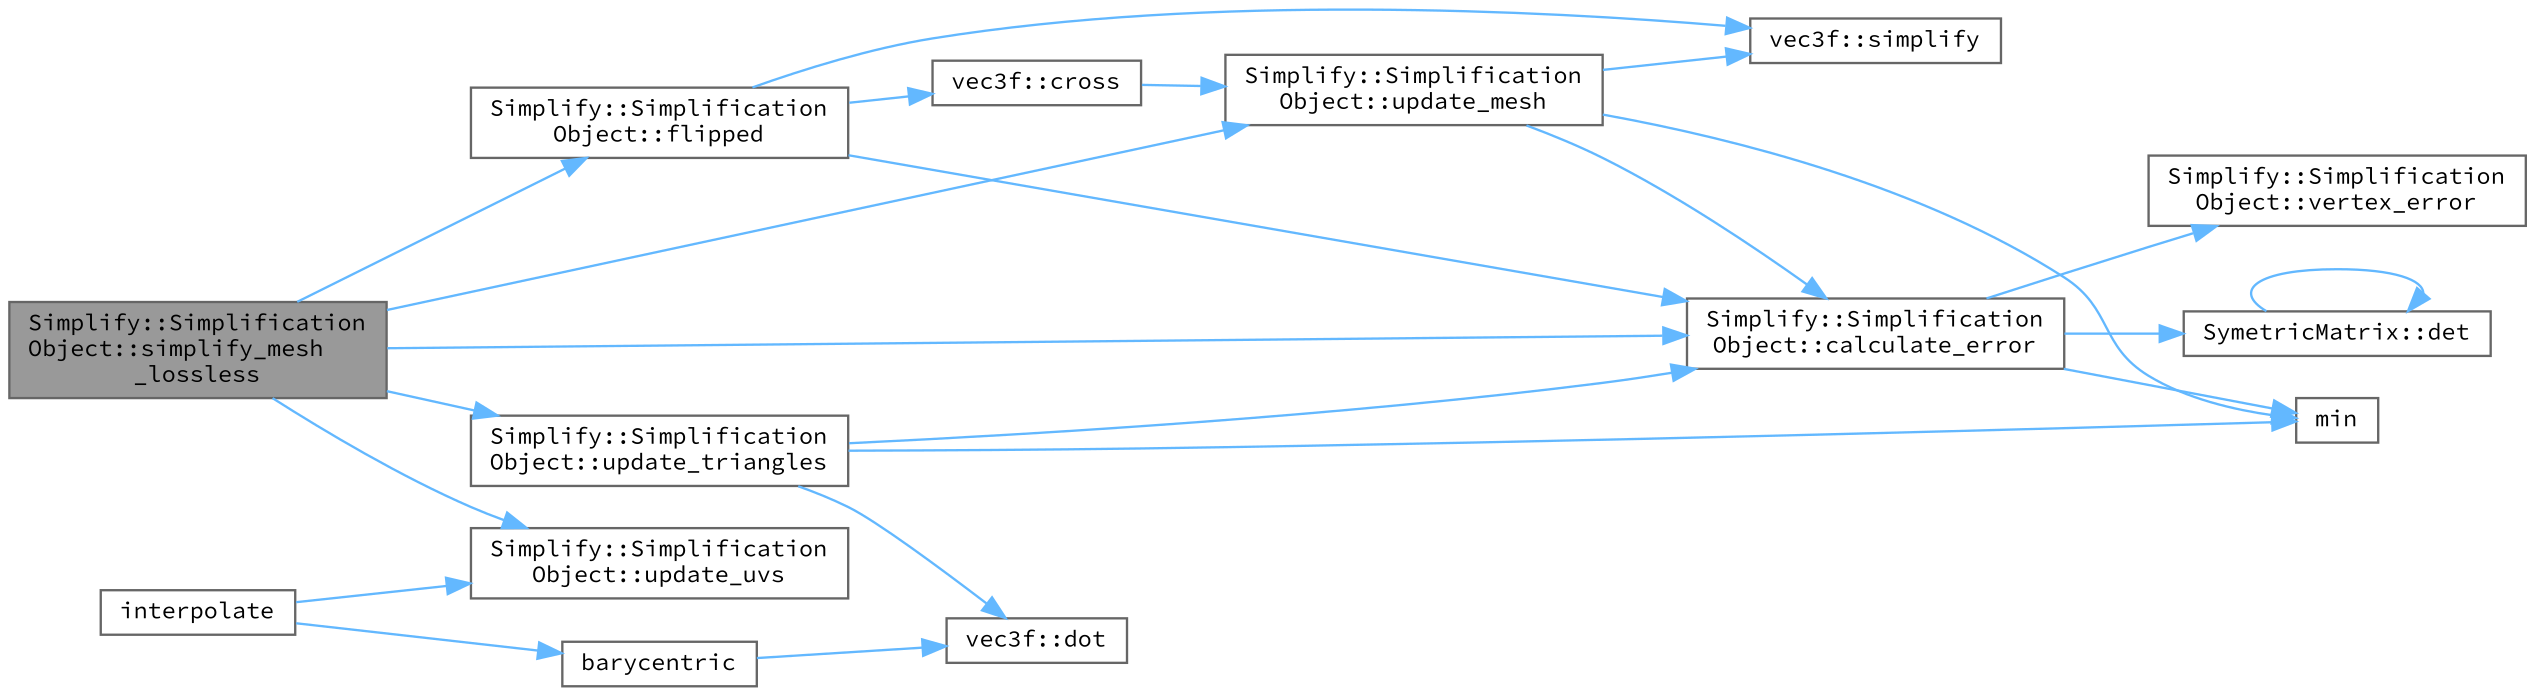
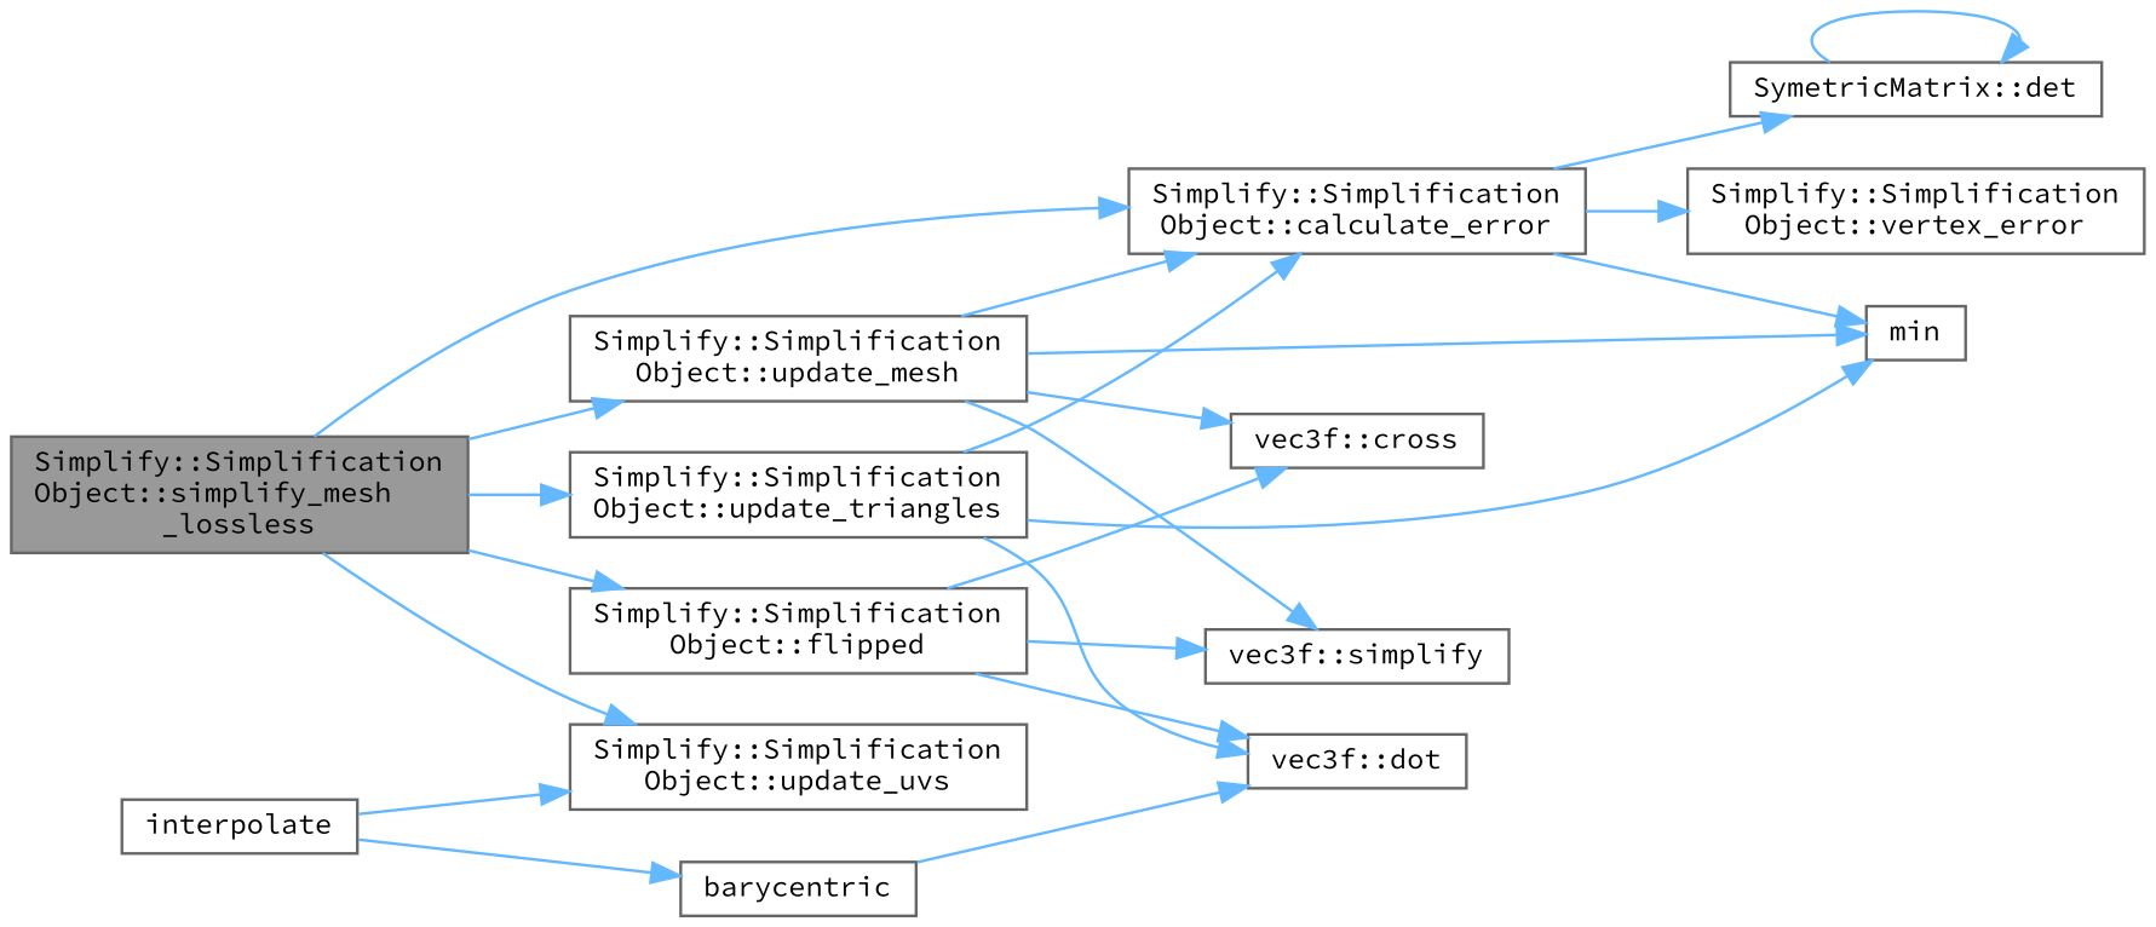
  digraph {
    fontname="Source Code Pro"
    rankdir=LR
    node [color=grey40 fillcolor=white fontname="Source Code Pro" fontsize=10 shape=box style=filled]
    edge [color=steelblue1 fontname="Source Code Pro" fontsize=10 labelfontname=Helvetica labelfontsize=10 style=solid]
    n1 [color=gray40 fillcolor=grey60 fontcolor=black height=0.2 label="Simplify::Simplification\lObject::simplify_mesh\l_lossless" width=0.4]
    n2 [height=0.2 label="Simplify::Simplification\lObject::calculate_error" width=0.4]
    n3 [height=0.2 label="Simplify::Simplification\lObject::flipped" width=0.4]
    n4 [height=0.2 label="Simplify::Simplification\lObject::update_mesh" width=0.4]
    n5 [height=0.2 label="Simplify::Simplification\lObject::update_triangles" width=0.4]
    n6 [height=0.2 label="Simplify::Simplification\lObject::update_uvs" width=0.4]
    n7 [height=0.2 label="SymetricMatrix::det" width=0.4]
    n8 [height=0.2 label=min width=0.4]
    n9 [height=0.2 label="Simplify::Simplification\lObject::vertex_error" width=0.4]
    n10 [height=0.2 label="vec3f::cross" width=0.4]
    n11 [height=0.2 label="vec3f::dot" width=0.4]
    n12 [height=0.2 label="vec3f::simplify" width=0.4]
    n13 [height=0.2 label=interpolate width=0.4]
    n14 [height=0.2 label=barycentric width=0.4]
    n1 -> n2
    n1 -> n3
    n1 -> n4
    n1 -> n5
    n1 -> n6
    n2 -> n7
    n2 -> n8
    n2 -> n9
    n3 -> n10
-   n3 -> n2
+   n3 -> n11
    n3 -> n12
    n4 -> n2
    n4 -> n8
-   n10 -> n4
+   n4 -> n10
    n4 -> n12
    n5 -> n2
    n5 -> n8
    n5 -> n11
    n7 -> n7
    n13 -> n6
    n13 -> n14
    n14 -> n11
  }
